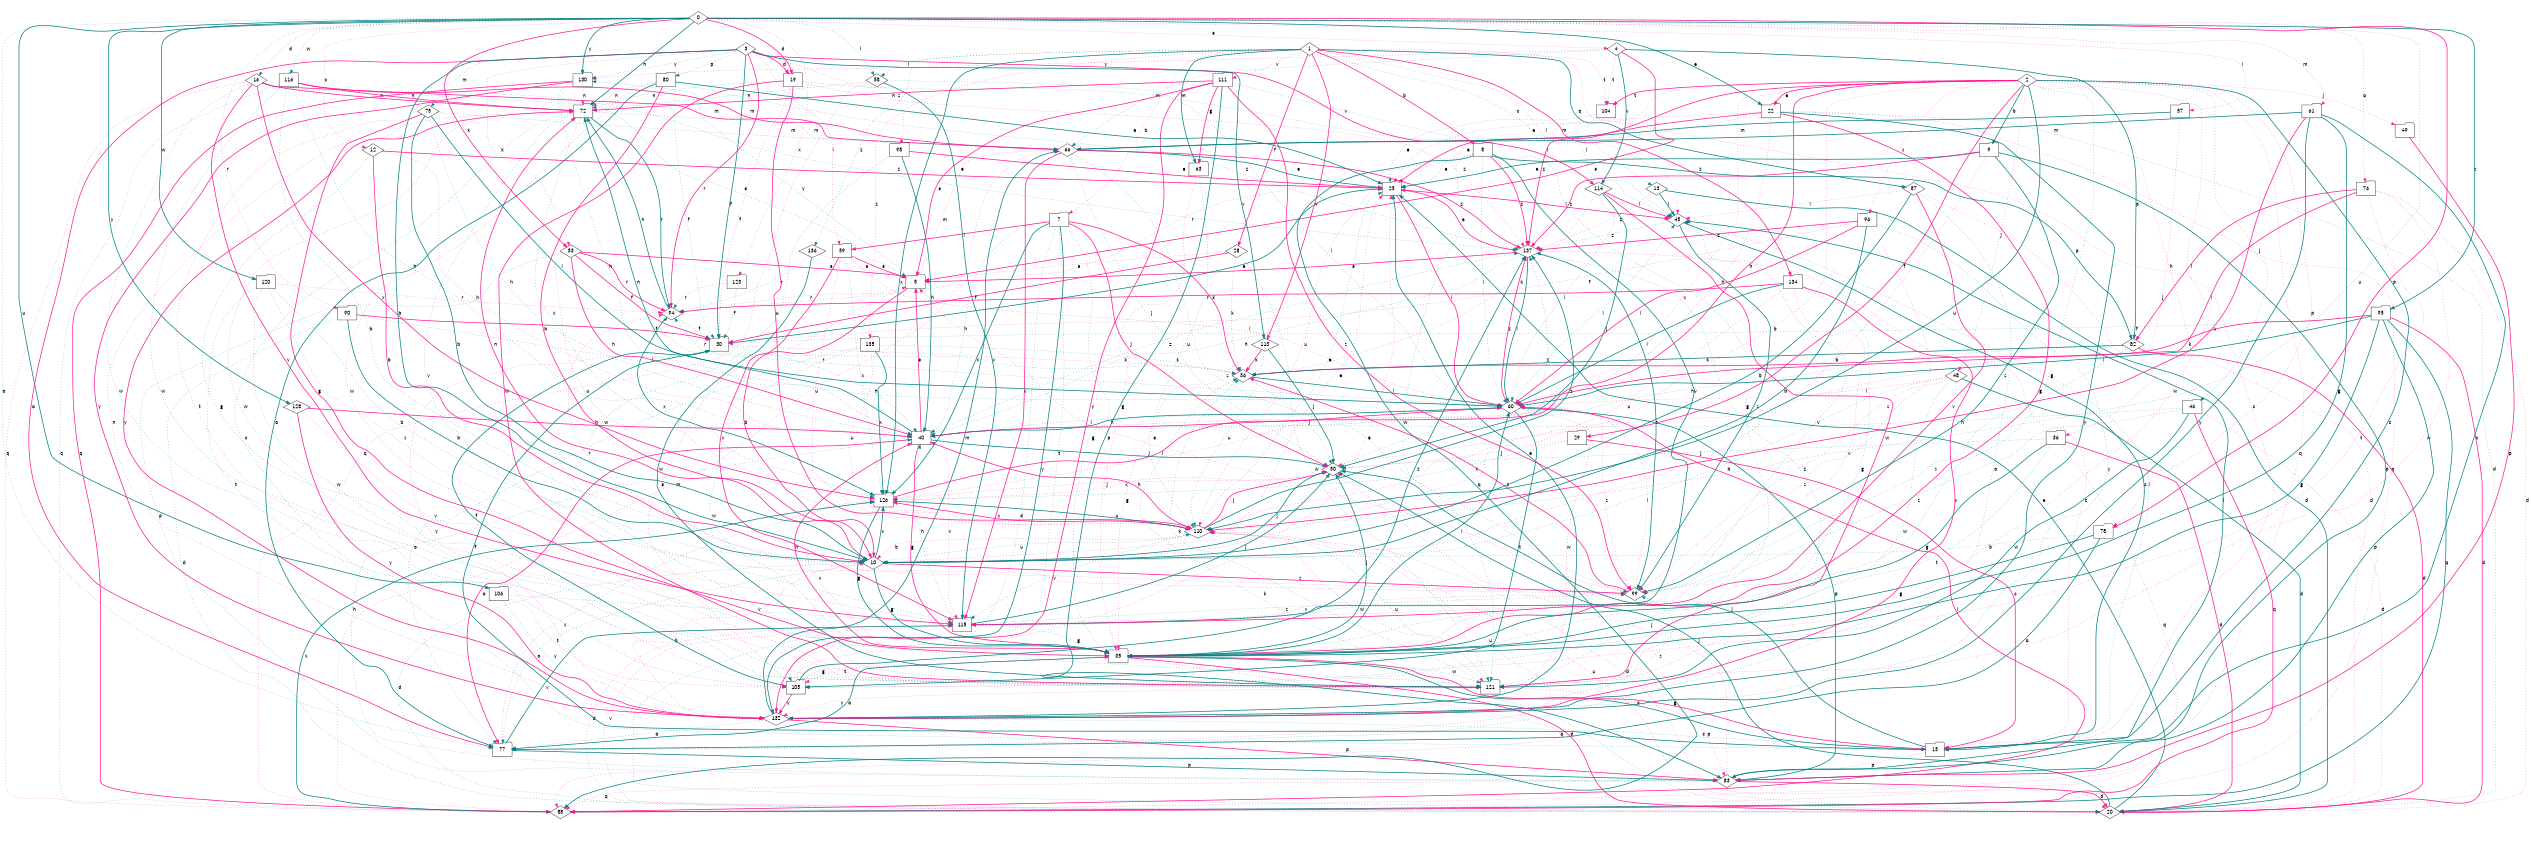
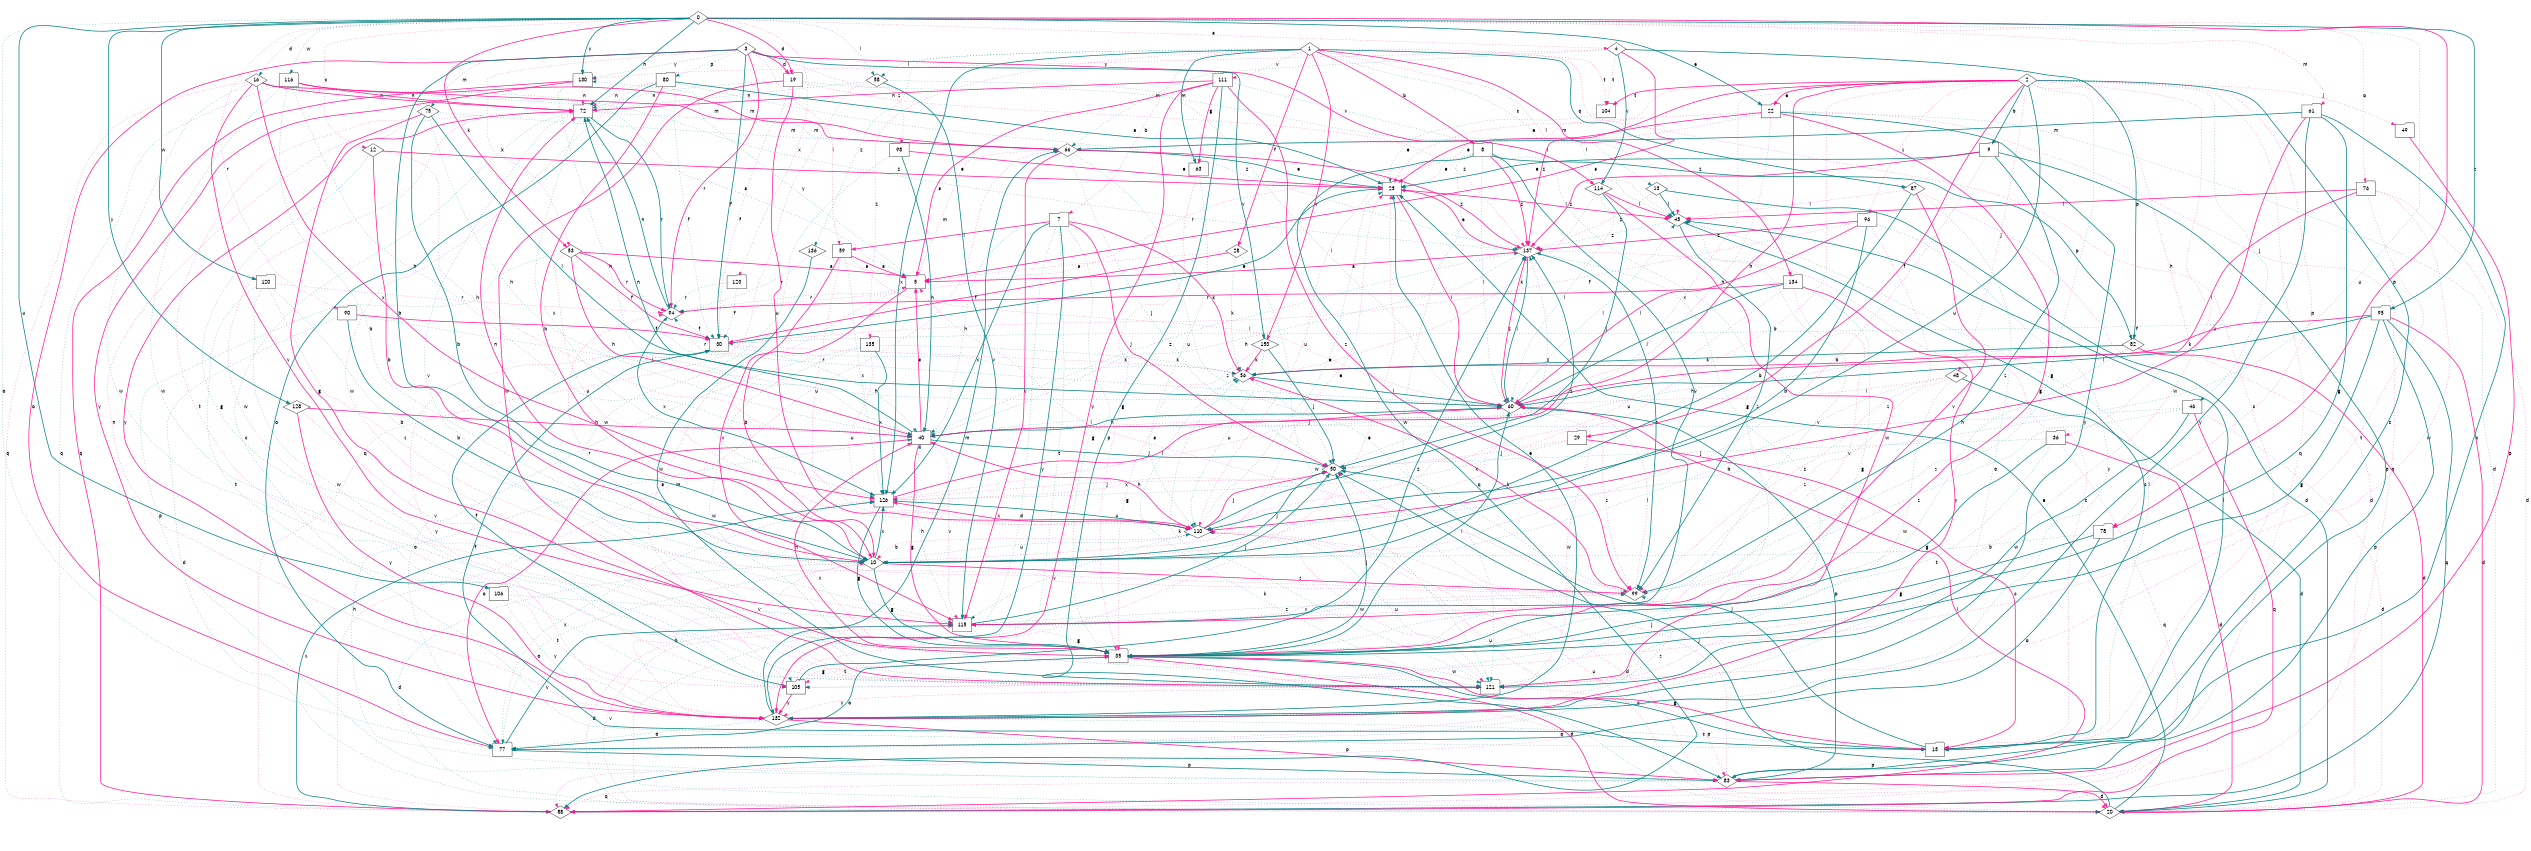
  strict digraph {
    fontname=Lato
    node [fontname=Lato shape=folder]
    edge [color=teal fontname=Lato style=dotted]
    0 [shape=diamond]
    4 [shape=diamond]
    12 [shape=diamond]
    16 [shape=diamond]
    19
    22
    53 [shape=diamond]
-   57
    58 [shape=diamond]
    61
    72
    76
    77
    78
    90
    95
    106
    110 [shape=diamond]
    116
    120
    123
    128 [shape=diamond]
    130
    104
    114 [shape=diamond]
    5
    66 [shape=diamond]
    82 [shape=diamond]
    10 [shape=diamond]
    25
    35
    40
    126
    88 [shape=diamond]
    121
    137 [shape=diamond]
    115
    45 [shape=diamond]
    30
    94 [shape=diamond]
    20 [shape=diamond]
    132 [shape=diamond]
    83 [shape=diamond]
    50 [shape=diamond]
    60 [shape=diamond]
    15
    105
    56 [shape=diamond]
    99 [shape=diamond]
    1 [shape=diamond]
    7
    8
    13 [shape=diamond]
    28 [shape=diamond]
    63
    87 [shape=diamond]
    111
-   113 [shape=diamond]
+   113 [shape=diamond label=153]
    134
    135
    136 [shape=diamond]
    59
    2 [shape=diamond]
    9
    29
    36
    46
    48 [shape=diamond]
    49
    96
    3 [shape=diamond]
    n72 [label=75 shape=diamond]
    80
    98
    0 -> 4 [color=deeppink label=a]
    0 -> 12 [color=deeppink label=c]
    0 -> 16 [label=d]
    0 -> 19 [color=deeppink label=d style=bold]
    0 -> 22 [label=e style=bold]
    0 -> 53 [color=deeppink label=k style=bold]
-   0 -> 57 [color=deeppink label=l]
    0 -> 58 [label=l]
    0 -> 61 [color=deeppink label=m]
    0 -> 72 [label=n style=bold]
    0 -> 76 [color=deeppink label=o]
    0 -> 77 [label=o]
    0 -> 78 [color=deeppink label=p style=bold]
    0 -> 90 [color=deeppink label=r]
    0 -> 95 [label=s style=bold]
    0 -> 106 [label=u style=bold]
    0 -> 110 [label=u]
    0 -> 116 [label=w]
    0 -> 120 [label=w style=bold]
    0 -> 123 [color=deeppink label=x]
    0 -> 128 [label=y style=bold]
    0 -> 130 [label=y style=bold]
    4 -> 130 [color=deeppink label=y]
    4 -> 104 [color=deeppink label=t]
    4 -> 114 [label=v style=bold]
    4 -> 5 [color=deeppink label=a style=bold]
    4 -> 66 [label=m]
    4 -> 82 [label=p style=bold]
    12 -> 10 [color=deeppink label=b style=bold]
    12 -> 25 [color=deeppink label=e style=bold]
    12 -> 35 [label=g]
    12 -> 40 [color=deeppink label=h]
    16 -> 72 [color=deeppink label=n style=bold]
    16 -> 5 [label=a]
    16 -> 66 [color=deeppink label=m style=bold]
    16 -> 126 [color=deeppink label=x style=bold]
    16 -> 88 [color=deeppink label=q]
    16 -> 121 [label=w]
    16 -> 137 [label=z]
    16 -> 115 [color=deeppink label=v style=bold]
    19 -> 72 [label=n]
    19 -> 110 [color=deeppink label=u style=bold]
    19 -> 121 [color=deeppink label=w style=bold]
    19 -> 137 [color=deeppink label=z]
    19 -> 45 [label=i]
    19 -> 30 [color=deeppink label=f]
    22 -> 66 [color=deeppink label=m]
    22 -> 25 [color=deeppink label=e style=bold]
    22 -> 35 [color=deeppink label=g style=bold]
    22 -> 40 [color=deeppink label=h]
    22 -> 88 [color=deeppink label=q]
    22 -> 94 [color=deeppink label=r]
    22 -> 20 [label=d]
    22 -> 132 [label=y style=bold]
    53 -> 110 [color=deeppink label=u]
    53 -> 5 [color=deeppink label=a style=bold]
    53 -> 40 [color=deeppink label=h style=bold]
    53 -> 30 [color=deeppink label=f style=bold]
    53 -> 94 [color=deeppink label=r style=bold]
    53 -> 83 [label=p]
-   57 -> 66 [label=m style=bold]
-   57 -> 50 [color=deeppink label=j]
    58 -> 72 [label=n]
    58 -> 88 [color=deeppink label=q]
    58 -> 115 [label=v style=bold]
    58 -> 60 [label=l]
    61 -> 110 [color=deeppink label=u style=bold]
    61 -> 66 [label=m style=bold]
    61 -> 35 [label=g style=bold]
    61 -> 132 [label=y style=bold]
    61 -> 15 [label=c style=bold]
    72 -> 66 [label=m]
    72 -> 126 [label=x]
    72 -> 121 [color=deeppink label=w]
    72 -> 115 [label=v]
    72 -> 94 [label=r style=bold]
    72 -> 132 [color=deeppink label=y style=bold]
    72 -> 15 [label=c]
    76 -> 121 [color=deeppink label=w]
-   76 -> 82 [color=deeppink label=i style=bold]
+   76 -> 45 [color=deeppink label=i style=bold]
    76 -> 20 [color=deeppink label=d]
    76 -> 60 [color=deeppink label=l style=bold]
    76 -> 105 [color=deeppink label=t]
    77 -> 110 [color=deeppink label=u]
    77 -> 126 [label=x]
    77 -> 115 [label=v style=bold]
    77 -> 83 [label=p style=bold]
    78 -> 77 [label=o style=bold]
    78 -> 10 [label=b]
    78 -> 35 [label=g style=bold]
    90 -> 10 [label=b style=bold]
    90 -> 30 [color=deeppink label=f style=bold]
    90 -> 20 [label=d]
    90 -> 60 [label=l]
    95 -> 35 [label=g style=bold]
    95 -> 88 [label=q style=bold]
    95 -> 30 [label=f]
    95 -> 20 [color=deeppink label=d style=bold]
    95 -> 83 [label=p style=bold]
    95 -> 60 [label=l style=bold]
    95 -> 56 [color=deeppink label=k style=bold]
    106 -> 115 [label=v]
    106 -> 132 [label=y]
    106 -> 105 [color=deeppink label=t]
    110 -> 10 [color=deeppink label=b]
    110 -> 25 [label=e]
    110 -> 40 [color=deeppink label=h style=bold]
    110 -> 126 [color=deeppink label=x style=bold]
    110 -> 121 [color=deeppink label=w]
    110 -> 137 [label=z style=bold]
    110 -> 115 [label=v]
    110 -> 20 [color=deeppink label=d]
    110 -> 50 [color=deeppink label=j style=bold]
    116 -> 72 [color=deeppink label=n style=bold]
    116 -> 66 [color=deeppink label=m style=bold]
    116 -> 10 [label=b]
    116 -> 40 [label=h]
    116 -> 88 [label=q]
    116 -> 121 [label=w]
    120 -> 10 [label=b]
    120 -> 121 [label=w]
    120 -> 94 [color=deeppink label=r]
    120 -> 105 [label=t]
    120 -> 99 [color=deeppink label=s]
    123 -> 30 [label=f]
    123 -> 94 [label=r]
    128 -> 40 [color=deeppink label=h style=bold]
    128 -> 115 [color=deeppink label=v]
    128 -> 132 [color=deeppink label=y style=bold]
    130 -> 72 [color=deeppink label=n]
    130 -> 40 [label=h]
    130 -> 88 [color=deeppink label=q style=bold]
    130 -> 132 [color=deeppink label=y style=bold]
    104 -> 25 [label=e]
    114 -> 121 [color=deeppink label=w style=bold]
    114 -> 45 [color=deeppink label=i style=bold]
    114 -> 50 [label=j style=bold]
    114 -> 60 [label=l]
    114 -> 56 [color=deeppink label=k]
    5 -> 130 [label=y]
    5 -> 66 [color=deeppink label=m]
    5 -> 10 [color=deeppink label=b style=bold]
    5 -> 94 [label=r]
    66 -> 25 [label=e style=bold]
    66 -> 137 [color=deeppink label=z style=bold]
    66 -> 115 [color=deeppink label=v style=bold]
    66 -> 50 [label=j]
    66 -> 99 [label=s]
    82 -> 40 [label=h]
    82 -> 20 [color=deeppink label=d style=bold]
    82 -> 56 [label=k style=bold]
    82 -> 99 [label=s]
    10 -> 72 [color=deeppink label=n style=bold]
    10 -> 77 [label=o]
    10 -> 110 [label=u]
    10 -> 25 [color=deeppink label=e]
    10 -> 35 [label=g style=bold]
    10 -> 126 [label=x style=bold]
    10 -> 20 [label=d]
    10 -> 50 [label=j style=bold]
    10 -> 99 [color=deeppink label=s style=bold]
    25 -> 45 [color=deeppink label=i style=bold]
    25 -> 60 [color=deeppink label=l style=bold]
    35 -> 77 [label=o style=bold]
    35 -> 40 [color=deeppink label=h style=bold]
    35 -> 126 [color=deeppink label=x]
    35 -> 88 [color=deeppink label=q]
    35 -> 121 [label=w]
    35 -> 20 [color=deeppink label=d style=bold]
    35 -> 50 [label=j style=bold]
    35 -> 60 [label=l style=bold]
    35 -> 15 [label=c style=bold]
    35 -> 105 [color=deeppink label=t]
    40 -> 72 [label=n style=bold]
    40 -> 77 [color=deeppink label=o style=bold]
    40 -> 5 [color=deeppink label=a style=bold]
    40 -> 35 [color=deeppink label=g style=bold]
    40 -> 137 [label=z]
    40 -> 115 [color=deeppink label=v]
    40 -> 50 [label=j style=bold]
    40 -> 60 [label=l]
    126 -> 110 [label=u style=bold]
    126 -> 35 [label=g style=bold]
    126 -> 50 [color=deeppink label=j]
    126 -> 60 [color=deeppink label=l style=bold]
    88 -> 66 [color=deeppink label=m]
    88 -> 126 [label=x style=bold]
    88 -> 60 [color=deeppink label=l style=bold]
    121 -> 110 [label=u]
    121 -> 137 [label=z]
    121 -> 132 [color=deeppink label=y]
    121 -> 83 [color=deeppink label=p]
    121 -> 56 [label=k]
    137 -> 5 [color=deeppink label=a style=bold]
    137 -> 25 [color=deeppink label=e style=bold]
    137 -> 40 [label=h]
    137 -> 60 [label=l style=bold]
    137 -> 15 [color=deeppink label=c]
    137 -> 99 [label=s style=bold]
    115 -> 35 [label=g]
    115 -> 40 [label=h]
    115 -> 20 [color=deeppink label=d]
    115 -> 50 [label=j style=bold]
    115 -> 99 [label=s]
    45 -> 137 [label=z]
    45 -> 115 [label=v]
    45 -> 15 [label=c style=bold]
    45 -> 99 [label=s style=bold]
    30 -> 25 [label=e style=bold]
    30 -> 40 [label=h]
    30 -> 132 [color=deeppink label=y]
    30 -> 56 [color=deeppink label=k]
    94 -> 72 [label=n style=bold]
    94 -> 126 [label=x style=bold]
    94 -> 30 [label=f]
    20 -> 110 [color=deeppink label=u]
    20 -> 25 [label=e style=bold]
    20 -> 115 [color=deeppink label=v]
    20 -> 50 [label=j style=bold]
    20 -> 56 [label=k]
    132 -> 72 [color=deeppink label=n]
    132 -> 77 [label=o]
    132 -> 66 [label=m style=bold]
    132 -> 10 [color=deeppink label=b]
    132 -> 25 [label=e style=bold]
    132 -> 83 [color=deeppink label=p style=bold]
    132 -> 15 [label=c]
    132 -> 99 [label=s]
    83 -> 40 [label=h]
    83 -> 88 [color=deeppink label=q]
    83 -> 45 [label=i style=bold]
    83 -> 20 [color=deeppink label=d style=bold]
    83 -> 50 [color=deeppink label=j]
    50 -> 126 [color=deeppink label=x]
    50 -> 137 [label=z]
    60 -> 40 [label=h style=bold]
    60 -> 121 [color=deeppink label=w]
    60 -> 137 [color=deeppink label=z style=bold]
    60 -> 45 [label=i]
    60 -> 94 [label=r]
    60 -> 83 [label=p style=bold]
-   60 -> 105 [label=t style=bold]
    60 -> 99 [color=deeppink label=s]
    15 -> 35 [color=deeppink label=g style=bold]
    15 -> 45 [label=i]
    15 -> 30 [label=f style=bold]
    15 -> 83 [label=p]
    15 -> 50 [label=j style=bold]
    105 -> 5 [color=deeppink label=a]
    105 -> 25 [color=deeppink label=e]
    105 -> 35 [color=deeppink label=g]
    105 -> 137 [label=z style=bold]
    105 -> 30 [label=f style=bold]
    105 -> 132 [color=deeppink label=y style=bold]
    56 -> 94 [label=r]
    56 -> 50 [label=j]
    56 -> 60 [label=l style=bold]
    99 -> 5 [color=deeppink label=a]
    99 -> 115 [color=deeppink label=v]
    99 -> 94 [color=deeppink label=r]
    99 -> 60 [color=deeppink label=l]
    99 -> 56 [color=deeppink label=k style=bold]
    1 -> 58 [label=l]
    1 -> 104 [color=deeppink label=t]
    1 -> 126 [label=x style=bold]
    1 -> 45 [color=deeppink label=i]
    1 -> 15 [color=deeppink label=c]
    1 -> 7 [color=deeppink label=b]
    1 -> 8 [color=deeppink label=b style=bold]
    1 -> 13 [label=c]
    1 -> 28 [color=deeppink label=f style=bold]
    1 -> 63 [label=m style=bold]
    1 -> 87 [label=q style=bold]
    1 -> 111 [color=deeppink label=v]
    1 -> 113 [color=deeppink label=v style=bold]
    1 -> 134 [color=deeppink label=z style=bold]
    1 -> 135 [color=deeppink label=z]
    1 -> 136 [label=z]
    7 -> 35 [label=g]
    7 -> 40 [label=h]
    7 -> 126 [label=x style=bold]
    7 -> 20 [label=d]
    7 -> 132 [label=y style=bold]
    7 -> 50 [color=deeppink label=j style=bold]
    7 -> 105 [label=t]
    7 -> 56 [color=deeppink label=k style=bold]
    7 -> 59 [color=deeppink label=l style=bold]
    8 -> 110 [color=deeppink label=u]
    8 -> 82 [label=p style=bold]
    8 -> 25 [label=e]
    8 -> 35 [label=g]
    8 -> 88 [label=q style=bold]
    8 -> 121 [label=w]
    8 -> 137 [color=deeppink label=z style=bold]
    8 -> 115 [label=v style=bold]
    8 -> 60 [label=l]
    13 -> 137 [color=deeppink label=z]
    13 -> 45 [label=i style=bold]
    13 -> 20 [label=d style=bold]
    28 -> 5 [color=deeppink label=a]
    28 -> 121 [label=w]
    28 -> 30 [color=deeppink label=f style=bold]
    28 -> 56 [label=k]
    63 -> 110 [label=u]
    63 -> 35 [color=deeppink label=g]
    87 -> 77 [label=o]
    87 -> 10 [label=b style=bold]
    87 -> 115 [color=deeppink label=v style=bold]
    87 -> 45 [color=deeppink label=i]
    87 -> 20 [color=deeppink label=d]
    111 -> 72 [color=deeppink label=n style=bold]
    111 -> 5 [color=deeppink label=a style=bold]
    111 -> 45 [label=i]
    111 -> 132 [color=deeppink label=y style=bold]
    111 -> 83 [label=p style=bold]
    111 -> 99 [color=deeppink label=s style=bold]
    111 -> 63 [color=deeppink label=g style=bold]
    113 -> 110 [label=u]
    113 -> 35 [color=deeppink label=g]
    113 -> 50 [label=j style=bold]
    113 -> 56 [color=deeppink label=k style=bold]
    134 -> 110 [color=deeppink label=u]
    134 -> 35 [label=g]
    134 -> 115 [color=deeppink label=v]
    134 -> 94 [color=deeppink label=r style=bold]
    134 -> 132 [color=deeppink label=y style=bold]
    134 -> 60 [label=l style=bold]
    135 -> 77 [label=o]
    135 -> 110 [color=deeppink label=u]
    135 -> 126 [label=x style=bold]
    135 -> 121 [label=w]
    135 -> 56 [label=k]
    136 -> 5 [color=deeppink label=a]
    136 -> 121 [label=w style=bold]
    136 -> 94 [label=r]
    59 -> 110 [color=deeppink label=u]
    59 -> 5 [color=deeppink label=a style=bold]
    59 -> 126 [label=x]
    59 -> 115 [color=deeppink label=v style=bold]
    59 -> 60 [color=deeppink label=l]
    2 -> 22 [color=deeppink label=e style=bold]
    2 -> 78 [color=deeppink label=p]
    2 -> 110 [label=u style=bold]
    2 -> 104 [color=deeppink label=t style=bold]
    2 -> 10 [color=deeppink label=b]
    2 -> 25 [color=deeppink label=e]
    2 -> 35 [label=g]
    2 -> 40 [color=deeppink label=h style=bold]
    2 -> 126 [color=deeppink label=x]
    2 -> 88 [color=deeppink label=q]
    2 -> 121 [color=deeppink label=w]
    2 -> 137 [color=deeppink label=z style=bold]
    2 -> 15 [label=c style=bold]
    2 -> 9 [label=b style=bold]
    2 -> 29 [color=deeppink label=f style=bold]
    2 -> 36 [color=deeppink label=h]
    2 -> 46 [label=j]
    2 -> 48 [color=deeppink label=j]
    2 -> 49 [color=deeppink label=j]
    2 -> 96 [color=deeppink label=s]
    9 -> 10 [color=deeppink label=b]
    9 -> 25 [label=e style=bold]
    9 -> 137 [color=deeppink label=z style=bold]
    9 -> 83 [label=p style=bold]
    9 -> 99 [label=s style=bold]
    29 -> 126 [label=x]
    29 -> 50 [color=deeppink label=j]
    29 -> 15 [color=deeppink label=c style=bold]
    36 -> 35 [label=g style=bold]
    36 -> 88 [color=deeppink label=q]
    36 -> 20 [color=deeppink label=d style=bold]
    36 -> 50 [label=j]
    36 -> 105 [label=t]
    46 -> 40 [label=h]
    46 -> 88 [color=deeppink label=q style=bold]
    46 -> 121 [label=w style=bold]
    46 -> 20 [color=deeppink label=d]
    46 -> 99 [label=s]
    48 -> 10 [label=b]
    48 -> 121 [label=w]
    48 -> 20 [label=d style=bold]
    48 -> 60 [color=deeppink label=l]
    48 -> 99 [color=deeppink label=s]
    49 -> 83 [color=deeppink label=p style=bold]
    96 -> 10 [label=b style=bold]
    96 -> 137 [color=deeppink label=z style=bold]
    96 -> 30 [color=deeppink label=f]
    96 -> 132 [label=y]
    96 -> 60 [color=deeppink label=l style=bold]
    96 -> 99 [color=deeppink label=s]
    3 -> 19 [color=deeppink label=d style=bold]
    3 -> 53 [color=deeppink label=k]
    3 -> 77 [color=deeppink label=o style=bold]
    3 -> 130 [label=y]
    3 -> 114 [color=deeppink label=v style=bold]
    3 -> 10 [label=b style=bold]
    3 -> 30 [label=f style=bold]
    3 -> 94 [color=deeppink label=r style=bold]
    3 -> 113 [label=v style=bold]
    3 -> 59 [color=deeppink label=l]
    3 -> n72 [label=m]
    3 -> 80 [label=p]
    3 -> 98 [color=deeppink label=s]
    n72 -> 66 [label=m]
    n72 -> 10 [label=b style=bold]
    n72 -> 35 [color=deeppink label=g style=bold]
    n72 -> 40 [label=h]
    n72 -> 60 [label=l style=bold]
    n72 -> 105 [color=deeppink label=t]
    80 -> 72 [color=deeppink label=n]
    80 -> 77 [label=o style=bold]
    80 -> 10 [color=deeppink label=b style=bold]
    80 -> 25 [label=e style=bold]
    80 -> 121 [color=deeppink label=w]
    80 -> 137 [label=z]
    80 -> 30 [label=f]
    98 -> 25 [color=deeppink label=e style=bold]
    98 -> 40 [label=h style=bold]
    98 -> 121 [label=w]
  }
